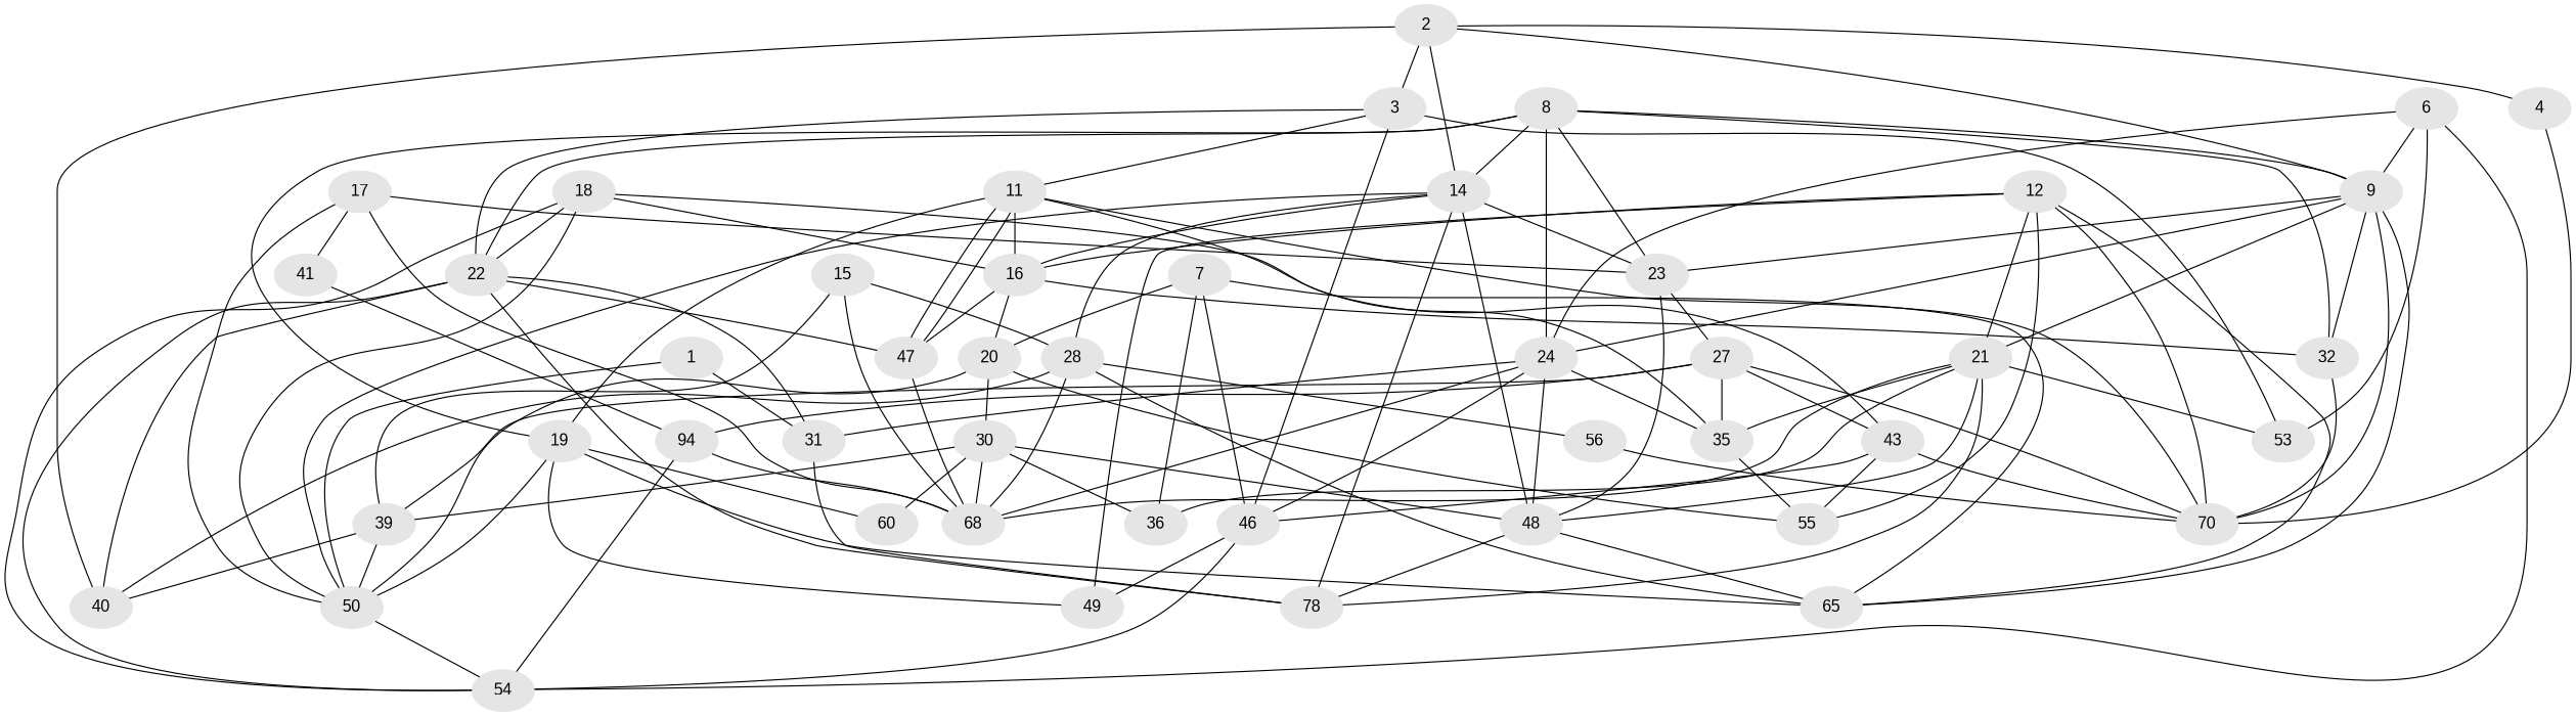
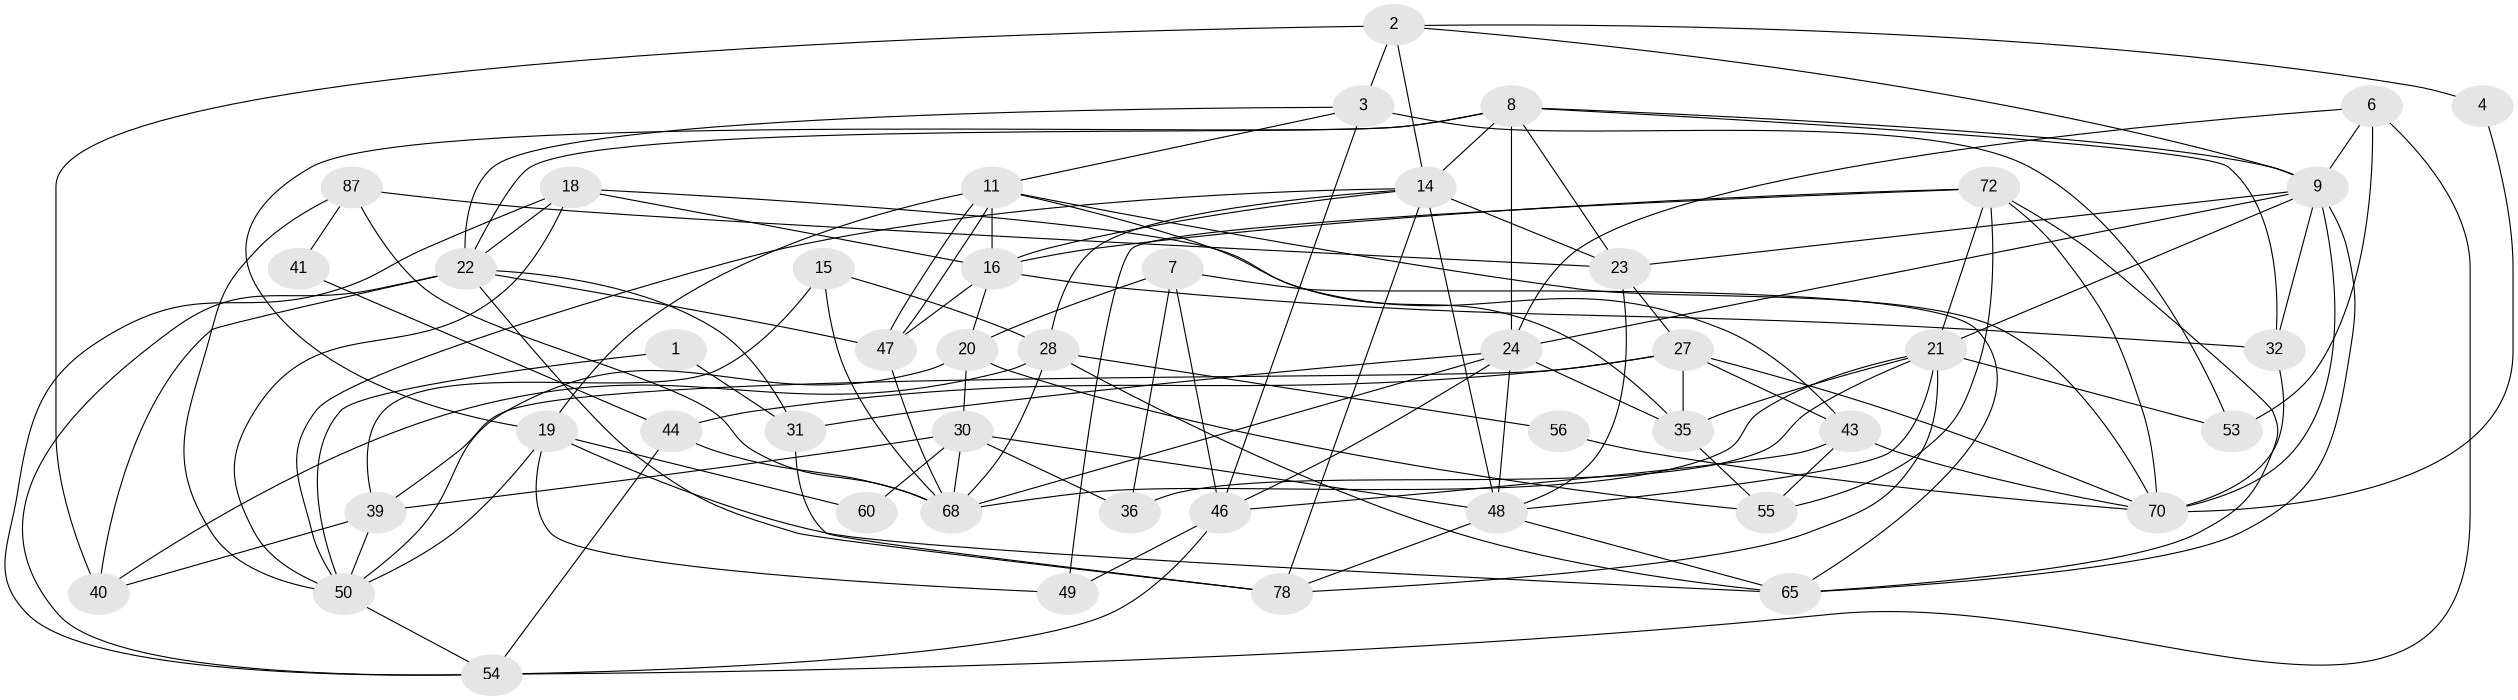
  graph {
    fontname="Liberation Sans"
    node [color=gray90 fontname="Liberation Sans" style=filled]
    edge [fontname="Liberation Sans"]
    31 [super="+63"]
    n2 [label=78]
    1
    n4 [label=50 super="+62"]
    54 [super="+66"]
    2 [super="+10"]
    3 [super="+67"]
    4
    9 [super="+73"]
    14 [super="+72"]
    40 [super="+77"]
    11 [super="+33"]
    22 [super="+51"]
    46
    53
    70 [super="+75"]
    21 [super="+61"]
    24 [super="+34"]
    65 [super="+76"]
    23 [super="+42"]
    32 [super="+45"]
    48 [super="+50"]
    16 [super="+18"]
    28 [super="+29"]
    19 [super="+64"]
    35 [super="+79"]
    47 [super="+57"]
    49
-   17 [super="+74"]
+   17 [super="+74" label=87]
    68 [super="+71"]
    41
    36
    6 [super="+25"]
    7 [super="+37"]
    20 [super="+78"]
    55
    30 [super="+80"]
    8 [super="+26"]
    60
    27
-   12 [super="+59"]
+   12 [super="+59" label=72]
    n42 [label=18 super="+38"]
    43
    56
    15
    39 [super="+69"]
-   44 [label=94]
+   44
    31 -- n2
    1 -- 31
    1 -- n4
    n4 -- 54
    2 -- 3
    2 -- 4
    2 -- 9
    2 -- 14
    2 -- 40 [weight=2]
    3 -- 11
    3 -- 22
    3 -- 46
    3 -- 53
    4 -- 70
    9 -- 70
    9 -- 21
    9 -- 24
    9 -- 65
    9 -- 23
    9 -- 32
    14 -- n2
    14 -- n4
    14 -- 23
    14 -- 48
    14 -- 16
    14 -- 28
    11 -- 70
    11 -- 16
    11 -- 19
    11 -- 35
    11 -- 47
    11 -- 47
    22 -- 31
    22 -- n2
    22 -- 54
    22 -- 40
    22 -- 47
    46 -- 54
    46 -- 49
    21 -- n2
    21 -- 53
    21 -- 48
    21 -- 35
    21 -- 68
    21 -- 36
    24 -- 31
    24 -- 46
    24 -- 48
    24 -- 35
    24 -- 68
    23 -- 48
    23 -- 27
    32 -- 70
    48 -- n2
    48 -- 65
    16 -- 32
    16 -- 47
    16 -- 20
    28 -- 40
    28 -- 65
    28 -- 68
    28 -- 56
    19 -- n4
    19 -- 65
    19 -- 49
    19 -- 60
    35 -- 55
    47 -- 68
    17 -- n4
    17 -- 23
    17 -- 68
    17 -- 41
    41 -- 44
    6 -- 54
    6 -- 9
    6 -- 53
    6 -- 24
    7 -- 46
    7 -- 65
    7 -- 36
    7 -- 20
    20 -- n4
    20 -- 55
    20 -- 30
    30 -- 48
    30 -- 68
    30 -- 36
    30 -- 60
    30 -- 39
    8 -- 9
    8 -- 14
    8 -- 22
    8 -- 24
    8 -- 23
    8 -- 32
    8 -- 19
    27 -- 70
    27 -- 35
    27 -- 43
    27 -- 39
    27 -- 44
    12 -- 70
    12 -- 21
    12 -- 65
    12 -- 16
    12 -- 49
    12 -- 55
    n42 -- n4
    n42 -- 54
    n42 -- 22
    n42 -- 16
    n42 -- 43
    43 -- 46
    43 -- 70
    43 -- 55
    56 -- 70
    15 -- 28
    15 -- 68
    15 -- 39
    39 -- n4
    39 -- 40
    44 -- 54
    44 -- 68
  }
